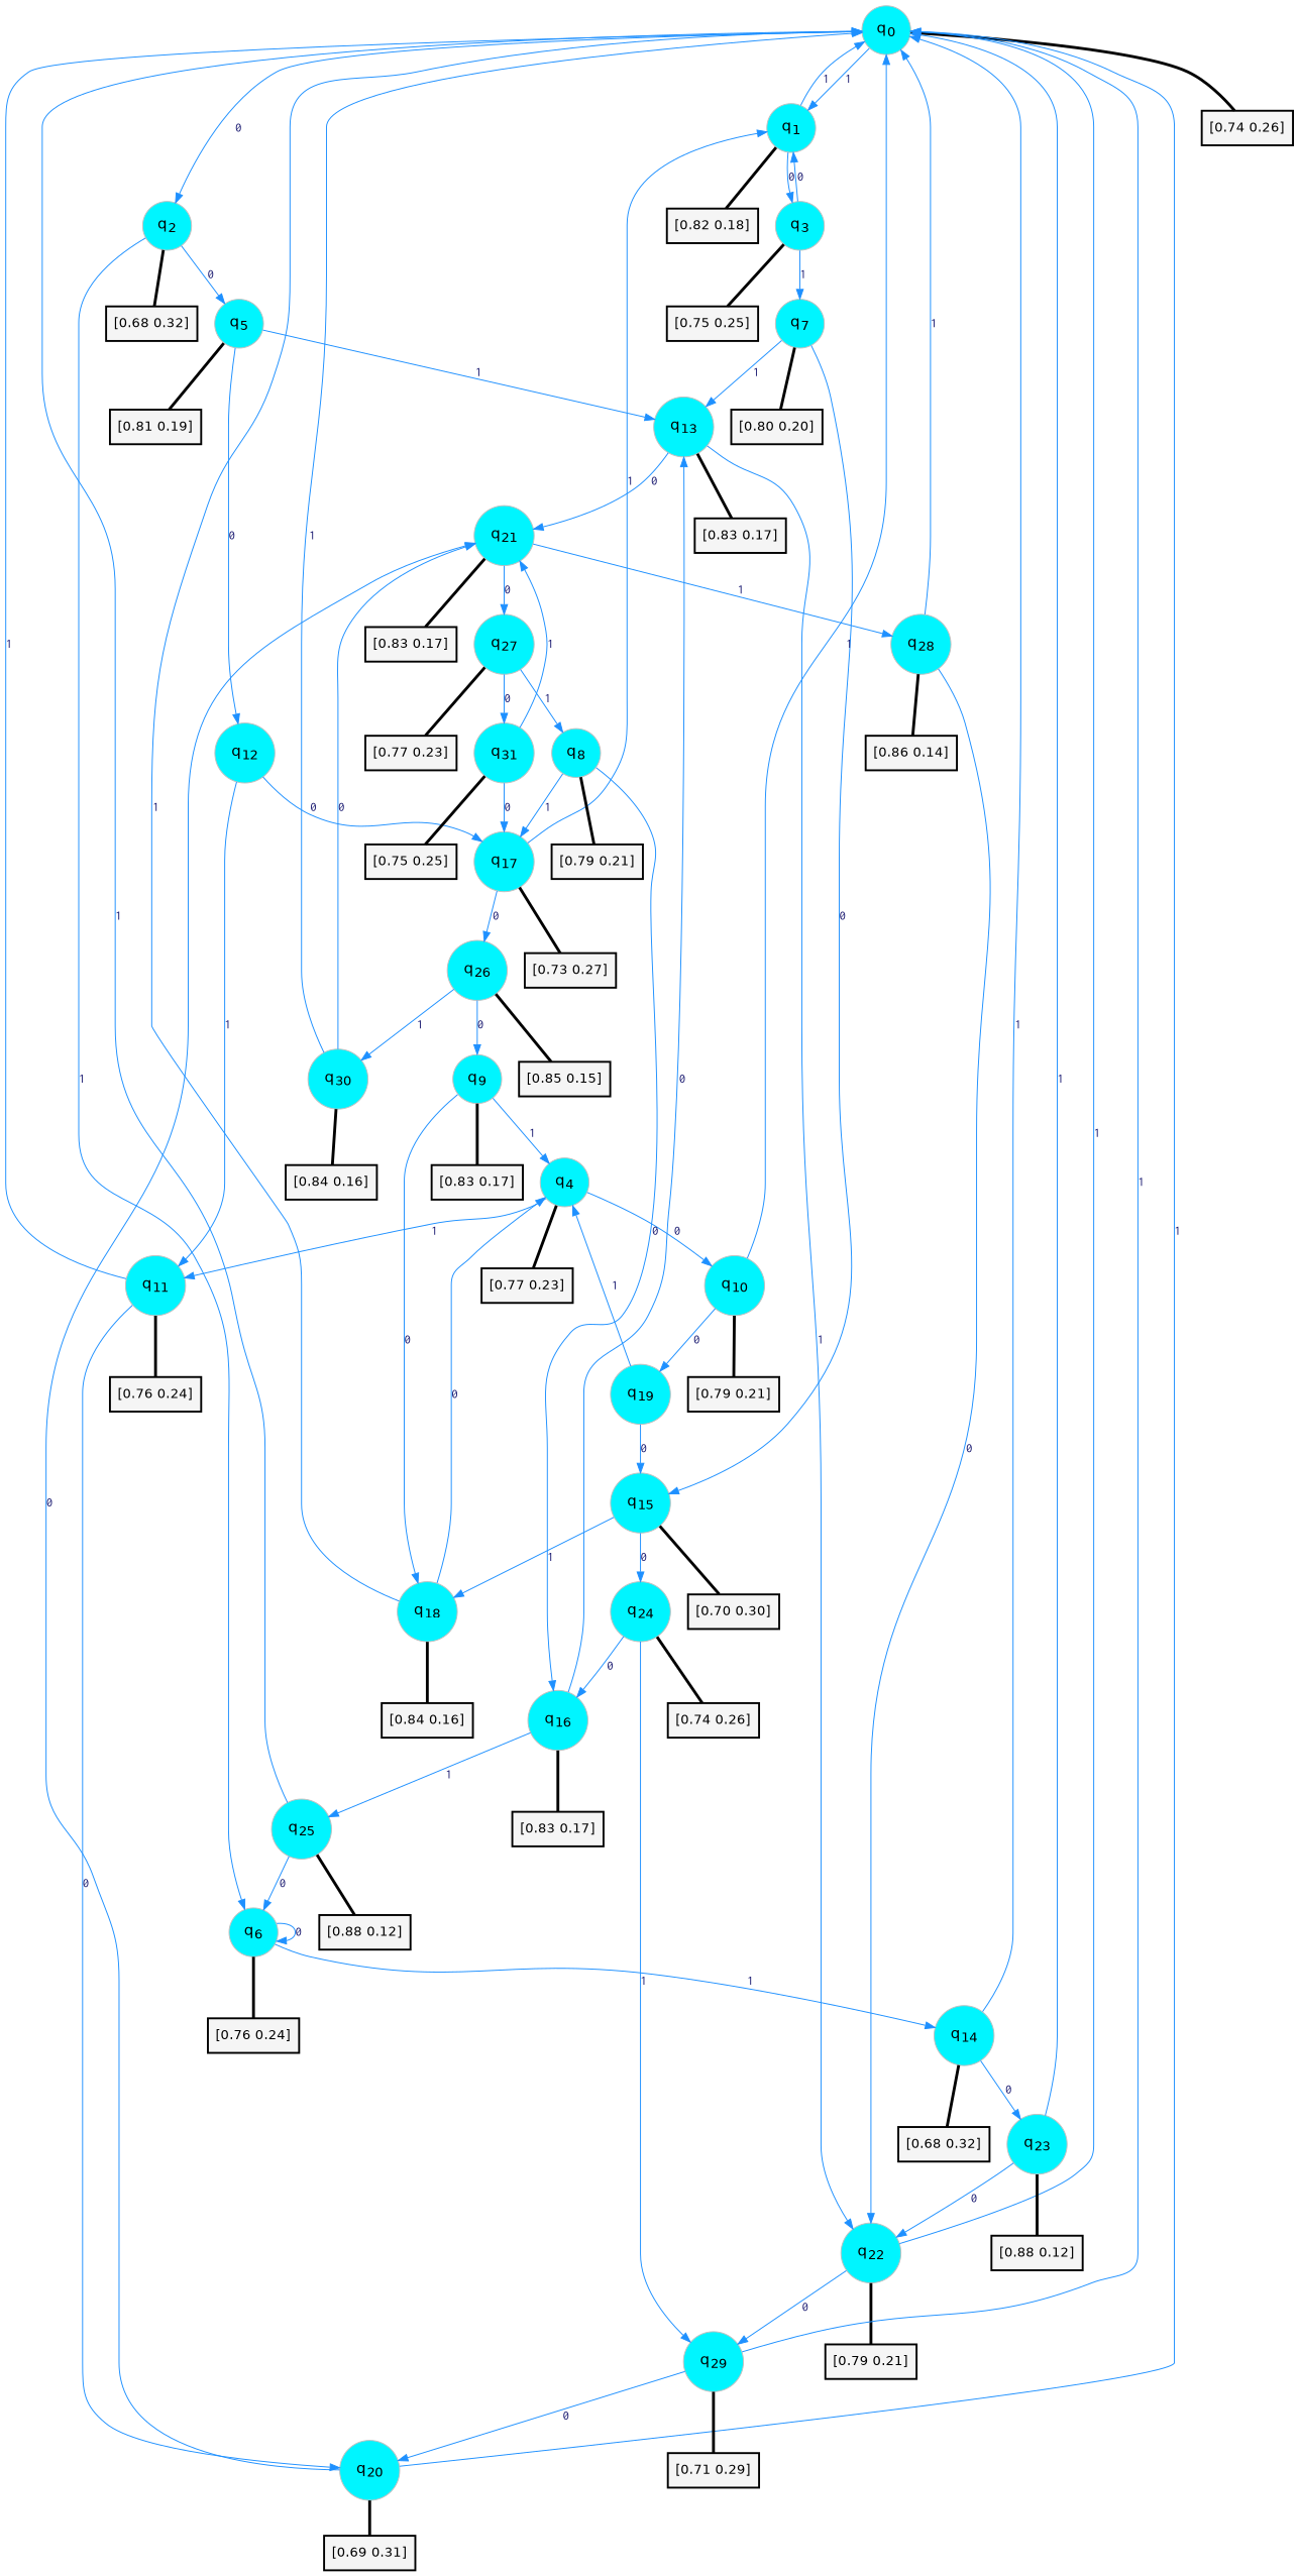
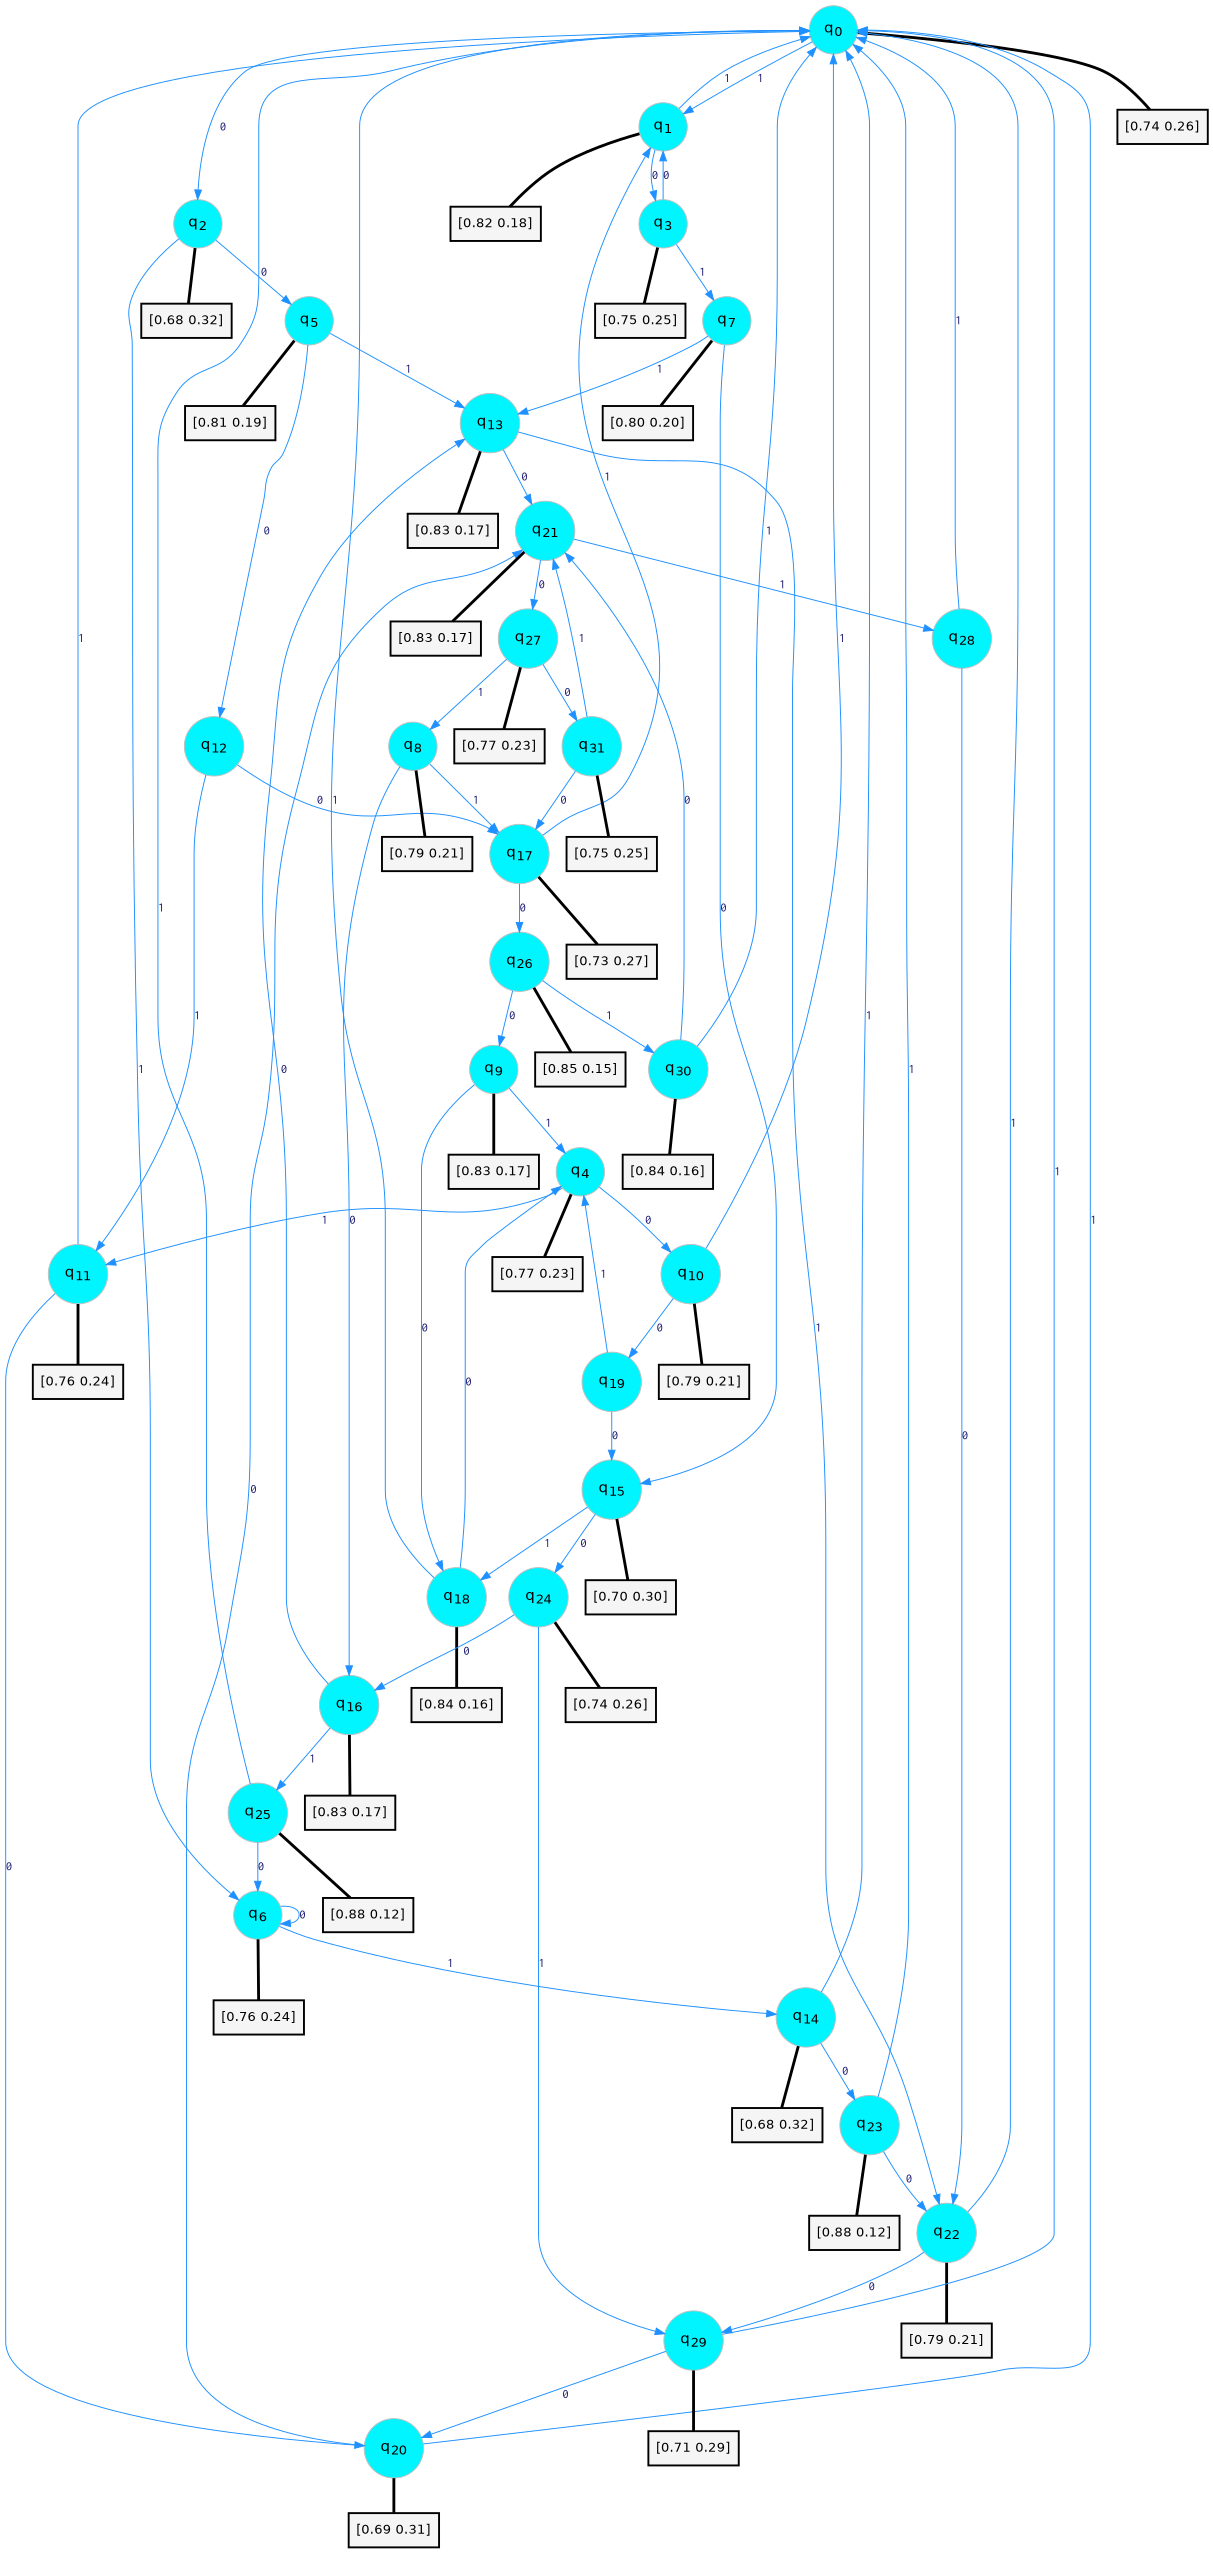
  digraph {
    rankdir=TD
    node [color=gray fillcolor=turquoise1 fontcolor=black fontname=Helvetica fontsize=16 fontweight=bold shape=circle style=filled]
    edge [arrowsize=1 color=dodgerblue1 fontcolor=midnightblue fontname=courier fontweight=bold penwidth=1 style=solid weight=20]
    n1 [label=<q<SUB>0</SUB>>]
    n2 [label=<q<SUB>1</SUB>>]
    n3 [label=<q<SUB>2</SUB>>]
    n4 [color=black fillcolor=whitesmoke fontsize=14 label="[0.74 0.26]" penwidth=2 shape=box]
    n5 [label=<q<SUB>3</SUB>>]
    n6 [color=black fillcolor=whitesmoke fontsize=14 label="[0.82 0.18]" penwidth=2 shape=box]
    n7 [label=<q<SUB>5</SUB>>]
    n8 [label=<q<SUB>6</SUB>>]
    n9 [color=black fillcolor=whitesmoke fontsize=14 label="[0.68 0.32]" penwidth=2 shape=box]
    n10 [label=<q<SUB>7</SUB>>]
    n11 [color=black fillcolor=whitesmoke fontsize=14 label="[0.75 0.25]" penwidth=2 shape=box]
    n12 [label=<q<SUB>12</SUB>>]
    n13 [label=<q<SUB>13</SUB>>]
    n14 [color=black fillcolor=whitesmoke fontsize=14 label="[0.81 0.19]" penwidth=2 shape=box]
    n15 [label=<q<SUB>14</SUB>>]
    n16 [color=black fillcolor=whitesmoke fontsize=14 label="[0.76 0.24]" penwidth=2 shape=box]
    n17 [label=<q<SUB>15</SUB>>]
    n18 [color=black fillcolor=whitesmoke fontsize=14 label="[0.80 0.20]" penwidth=2 shape=box]
    n19 [label=<q<SUB>4</SUB>>]
    n20 [label=<q<SUB>10</SUB>>]
    n21 [label=<q<SUB>11</SUB>>]
    n22 [color=black fillcolor=whitesmoke fontsize=14 label="[0.77 0.23]" penwidth=2 shape=box]
    n23 [label=<q<SUB>19</SUB>>]
    n24 [color=black fillcolor=whitesmoke fontsize=14 label="[0.79 0.21]" penwidth=2 shape=box]
    n25 [label=<q<SUB>20</SUB>>]
    n26 [color=black fillcolor=whitesmoke fontsize=14 label="[0.76 0.24]" penwidth=2 shape=box]
    n27 [label=<q<SUB>17</SUB>>]
    n28 [label=<q<SUB>21</SUB>>]
    n29 [label=<q<SUB>22</SUB>>]
    n30 [color=black fillcolor=whitesmoke fontsize=14 label="[0.83 0.17]" penwidth=2 shape=box]
    n31 [label=<q<SUB>23</SUB>>]
    n32 [color=black fillcolor=whitesmoke fontsize=14 label="[0.68 0.32]" penwidth=2 shape=box]
    n33 [label=<q<SUB>18</SUB>>]
    n34 [label=<q<SUB>24</SUB>>]
    n35 [color=black fillcolor=whitesmoke fontsize=14 label="[0.70 0.30]" penwidth=2 shape=box]
    n36 [label=<q<SUB>8</SUB>>]
    n37 [label=<q<SUB>16</SUB>>]
    n38 [color=black fillcolor=whitesmoke fontsize=14 label="[0.79 0.21]" penwidth=2 shape=box]
    n39 [label=<q<SUB>25</SUB>>]
    n40 [color=black fillcolor=whitesmoke fontsize=14 label="[0.83 0.17]" penwidth=2 shape=box]
    n41 [label=<q<SUB>26</SUB>>]
    n42 [color=black fillcolor=whitesmoke fontsize=14 label="[0.73 0.27]" penwidth=2 shape=box]
    n43 [label=<q<SUB>9</SUB>>]
    n44 [color=black fillcolor=whitesmoke fontsize=14 label="[0.83 0.17]" penwidth=2 shape=box]
    n45 [color=black fillcolor=whitesmoke fontsize=14 label="[0.84 0.16]" penwidth=2 shape=box]
    n46 [color=black fillcolor=whitesmoke fontsize=14 label="[0.69 0.31]" penwidth=2 shape=box]
    n47 [label=<q<SUB>27</SUB>>]
    n48 [label=<q<SUB>28</SUB>>]
    n49 [color=black fillcolor=whitesmoke fontsize=14 label="[0.83 0.17]" penwidth=2 shape=box]
    n50 [label=<q<SUB>29</SUB>>]
    n51 [color=black fillcolor=whitesmoke fontsize=14 label="[0.79 0.21]" penwidth=2 shape=box]
    n52 [color=black fillcolor=whitesmoke fontsize=14 label="[0.88 0.12]" penwidth=2 shape=box]
    n53 [color=black fillcolor=whitesmoke fontsize=14 label="[0.74 0.26]" penwidth=2 shape=box]
    n54 [color=black fillcolor=whitesmoke fontsize=14 label="[0.88 0.12]" penwidth=2 shape=box]
    n55 [label=<q<SUB>30</SUB>>]
    n56 [color=black fillcolor=whitesmoke fontsize=14 label="[0.85 0.15]" penwidth=2 shape=box]
    n57 [label=<q<SUB>31</SUB>>]
    n58 [color=black fillcolor=whitesmoke fontsize=14 label="[0.77 0.23]" penwidth=2 shape=box]
-   n59 [color=black fillcolor=whitesmoke fontsize=14 label="[0.86 0.14]" penwidth=2 shape=box]
    n60 [color=black fillcolor=whitesmoke fontsize=14 label="[0.71 0.29]" penwidth=2 shape=box]
    n61 [color=black fillcolor=whitesmoke fontsize=14 label="[0.84 0.16]" penwidth=2 shape=box]
    n62 [color=black fillcolor=whitesmoke fontsize=14 label="[0.75 0.25]" penwidth=2 shape=box]
    n1 -> n2 [label=1]
    n1 -> n3 [label=0]
    n1 -> n4 [arrowhead=none color=black penwidth=3]
    n2 -> n1 [label=1]
    n2 -> n5 [label=0]
    n2 -> n6 [arrowhead=none color=black penwidth=3]
    n3 -> n7 [label=0]
    n3 -> n8 [label=1]
    n3 -> n9 [arrowhead=none color=black penwidth=3]
    n5 -> n2 [label=0]
    n5 -> n10 [label=1]
    n5 -> n11 [arrowhead=none color=black penwidth=3]
    n7 -> n12 [label=0]
    n7 -> n13 [label=1]
    n7 -> n14 [arrowhead=none color=black penwidth=3]
    n8 -> n8 [label=0]
    n8 -> n15 [label=1]
    n8 -> n16 [arrowhead=none color=black penwidth=3]
    n10 -> n13 [label=1]
    n10 -> n17 [label=0]
    n10 -> n18 [arrowhead=none color=black penwidth=3]
    n12 -> n21 [label=1]
    n12 -> n27 [label=0]
    n13 -> n28 [label=0]
    n13 -> n29 [label=1]
    n13 -> n30 [arrowhead=none color=black penwidth=3]
    n15 -> n1 [label=1]
    n15 -> n31 [label=0]
    n15 -> n32 [arrowhead=none color=black penwidth=3]
    n17 -> n33 [label=1]
    n17 -> n34 [label=0]
    n17 -> n35 [arrowhead=none color=black penwidth=3]
    n19 -> n20 [label=0]
    n19 -> n21 [label=1]
    n19 -> n22 [arrowhead=none color=black penwidth=3]
    n20 -> n1 [label=1]
    n20 -> n23 [label=0]
    n20 -> n24 [arrowhead=none color=black penwidth=3]
    n21 -> n1 [label=1]
    n21 -> n25 [label=0]
    n21 -> n26 [arrowhead=none color=black penwidth=3]
    n23 -> n17 [label=0]
    n23 -> n19 [label=1]
    n25 -> n1 [label=1]
    n25 -> n28 [label=0]
    n25 -> n46 [arrowhead=none color=black penwidth=3]
    n27 -> n2 [label=1]
    n27 -> n41 [label=0]
    n27 -> n42 [arrowhead=none color=black penwidth=3]
    n28 -> n47 [label=0]
    n28 -> n48 [label=1]
    n28 -> n49 [arrowhead=none color=black penwidth=3]
    n29 -> n1 [label=1]
    n29 -> n50 [label=0]
    n29 -> n51 [arrowhead=none color=black penwidth=3]
    n31 -> n1 [label=1]
    n31 -> n29 [label=0]
    n31 -> n52 [arrowhead=none color=black penwidth=3]
    n33 -> n1 [label=1]
    n33 -> n19 [label=0]
    n33 -> n45 [arrowhead=none color=black penwidth=3]
    n34 -> n37 [label=0]
    n34 -> n50 [label=1]
    n34 -> n53 [arrowhead=none color=black penwidth=3]
    n36 -> n27 [label=1]
    n36 -> n37 [label=0]
    n36 -> n38 [arrowhead=none color=black penwidth=3]
    n37 -> n13 [label=0]
    n37 -> n39 [label=1]
    n37 -> n40 [arrowhead=none color=black penwidth=3]
    n39 -> n1 [label=1]
    n39 -> n8 [label=0]
    n39 -> n54 [arrowhead=none color=black penwidth=3]
    n41 -> n43 [label=0]
    n41 -> n55 [label=1]
    n41 -> n56 [arrowhead=none color=black penwidth=3]
    n43 -> n19 [label=1]
    n43 -> n33 [label=0]
    n43 -> n44 [arrowhead=none color=black penwidth=3]
    n47 -> n36 [label=1]
    n47 -> n57 [label=0]
    n47 -> n58 [arrowhead=none color=black penwidth=3]
    n48 -> n1 [label=1]
    n48 -> n29 [label=0]
-   n48 -> n59 [arrowhead=none color=black penwidth=3]
    n50 -> n1 [label=1]
    n50 -> n25 [label=0]
    n50 -> n60 [arrowhead=none color=black penwidth=3]
    n55 -> n1 [label=1]
    n55 -> n28 [label=0]
    n55 -> n61 [arrowhead=none color=black penwidth=3]
    n57 -> n27 [label=0]
    n57 -> n28 [label=1]
    n57 -> n62 [arrowhead=none color=black penwidth=3]
  }
